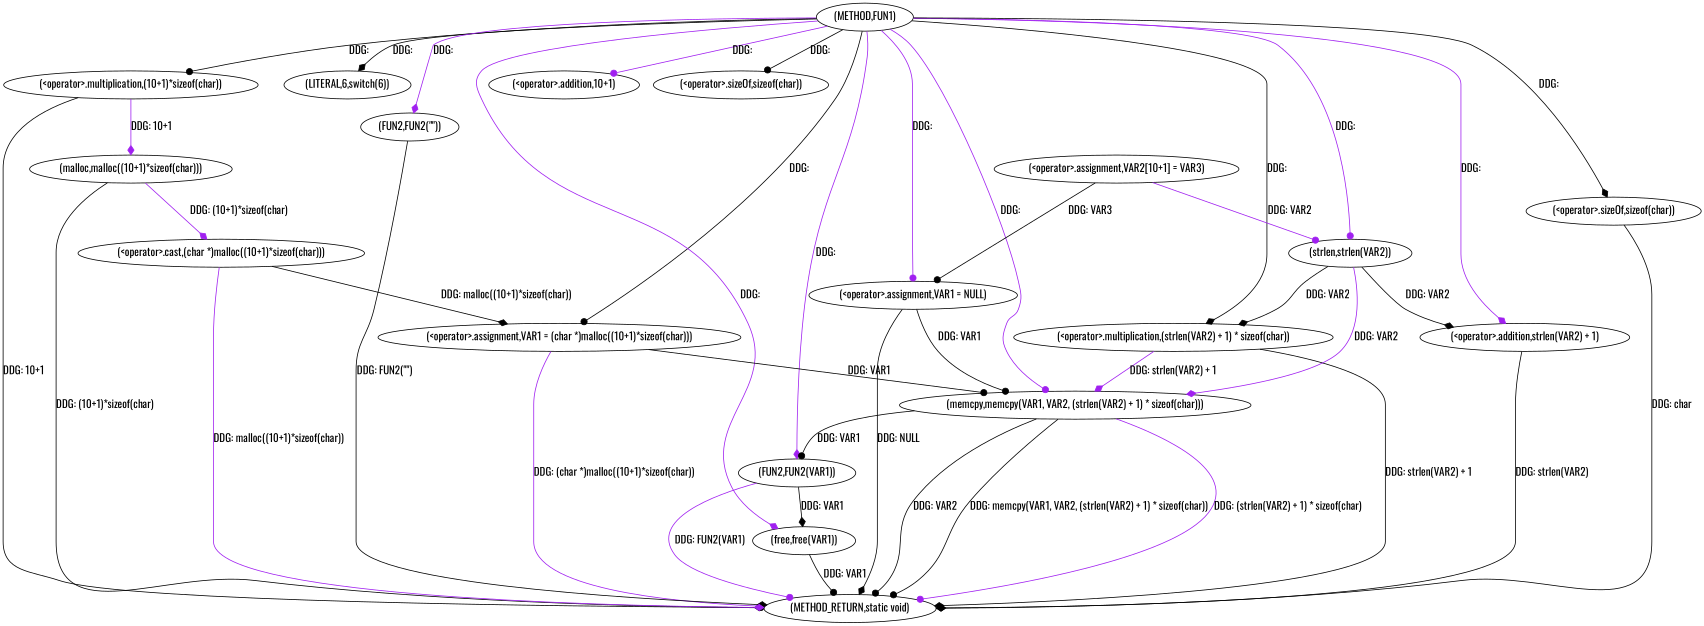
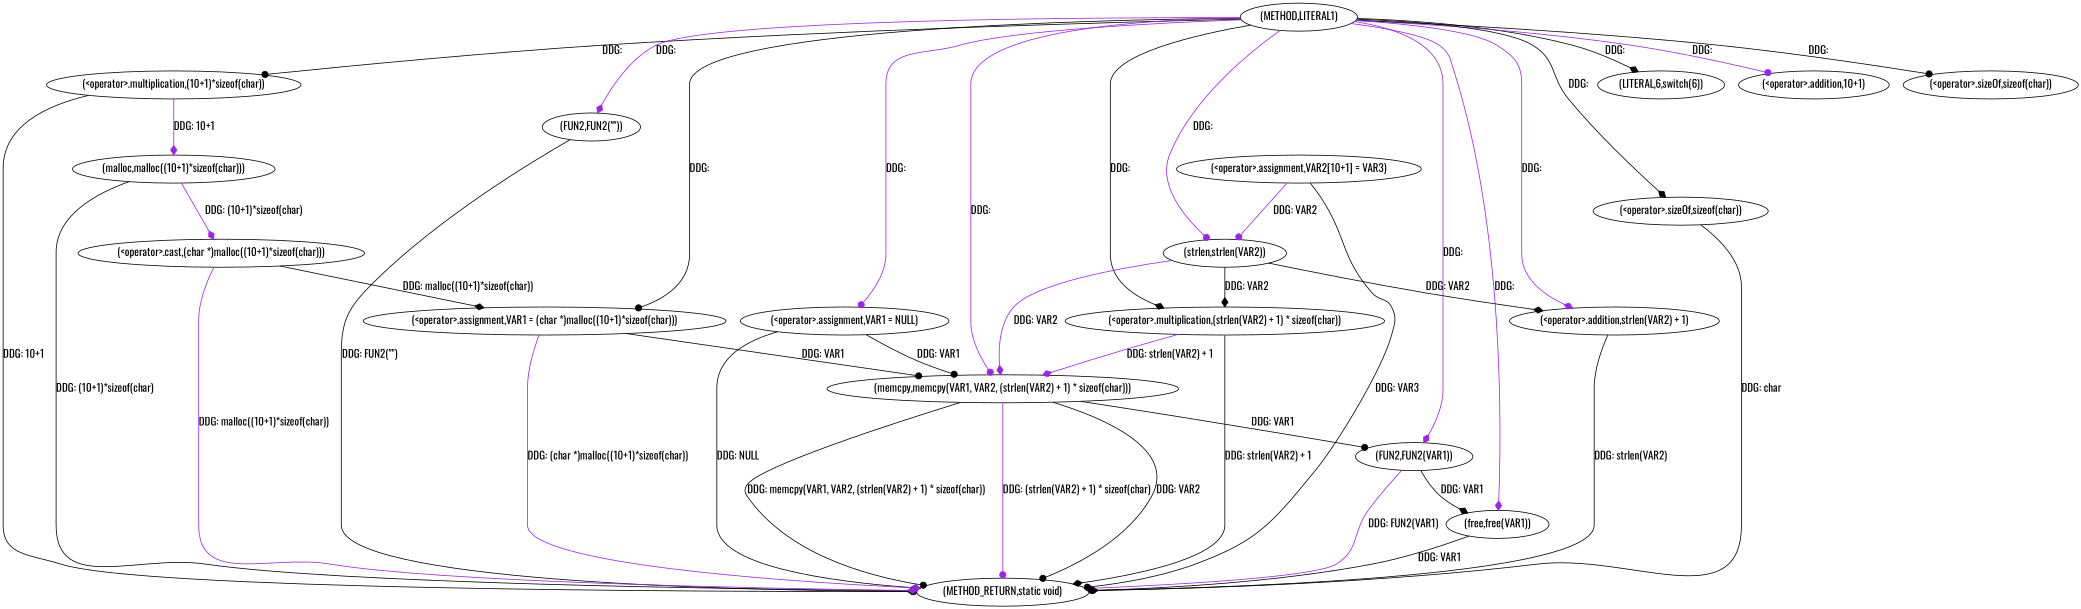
  digraph {
    fontname=Oswald
    node [fontname=Oswald]
    edge [arrowhead=diamond color=black fontname=Oswald]
-   n1 [label="(METHOD,FUN1)"]
+   n1 [label="(METHOD,LITERAL1)"]
    n2 [label="(<operator>.assignment,VAR1 = NULL)"]
    n3 [label="(LITERAL,6,switch(6))"]
    n4 [label="(<operator>.assignment,VAR1 = (char *)malloc((10+1)*sizeof(char)))"]
    n5 [label="(<operator>.multiplication,(10+1)*sizeof(char))"]
    n6 [label="(<operator>.addition,10+1)"]
    n7 [label="(<operator>.sizeOf,sizeof(char))"]
    n8 [label="(FUN2,FUN2(\"\"))"]
    n9 [label="(memcpy,memcpy(VAR1, VAR2, (strlen(VAR2) + 1) * sizeof(char)))"]
    n10 [label="(<operator>.multiplication,(strlen(VAR2) + 1) * sizeof(char))"]
    n11 [label="(<operator>.addition,strlen(VAR2) + 1)"]
    n12 [label="(strlen,strlen(VAR2))"]
    n13 [label="(<operator>.sizeOf,sizeof(char))"]
    n14 [label="(FUN2,FUN2(VAR1))"]
    n15 [label="(free,free(VAR1))"]
    n16 [label="(METHOD_RETURN,static void)"]
    n17 [label="(malloc,malloc((10+1)*sizeof(char)))"]
    n18 [label="(<operator>.assignment,VAR2[10+1] = VAR3)"]
    n19 [label="(<operator>.cast,(char *)malloc((10+1)*sizeof(char)))"]
    n1 -> n2 [arrowhead=dot color=purple label="DDG: "]
    n1 -> n3 [label="DDG: "]
    n1 -> n4 [arrowhead=dot label="DDG: "]
    n1 -> n5 [arrowhead=dot label="DDG: "]
    n1 -> n6 [arrowhead=dot color=purple label="DDG: "]
    n1 -> n7 [arrowhead=dot label="DDG: "]
    n1 -> n8 [color=purple label="DDG: "]
    n1 -> n9 [arrowhead=dot color=purple label="DDG: "]
    n1 -> n10 [label="DDG: "]
    n1 -> n11 [color=purple label="DDG: "]
    n1 -> n12 [arrowhead=dot color=purple label="DDG: "]
    n1 -> n13 [label="DDG: "]
    n1 -> n14 [color=purple label="DDG: "]
    n1 -> n15 [color=purple label="DDG: "]
    n2 -> n9 [arrowhead=dot label="DDG: VAR1"]
    n2 -> n16 [label="DDG: NULL"]
    n4 -> n9 [arrowhead=dot label="DDG: VAR1"]
    n4 -> n16 [color=purple label="DDG: (char *)malloc((10+1)*sizeof(char))"]
    n5 -> n16 [arrowhead=dot label="DDG: 10+1"]
    n5 -> n17 [color=purple label="DDG: 10+1"]
    n8 -> n16 [label="DDG: FUN2(\"\")"]
    n9 -> n14 [arrowhead=dot label="DDG: VAR1"]
    n9 -> n16 [arrowhead=dot label="DDG: memcpy(VAR1, VAR2, (strlen(VAR2) + 1) * sizeof(char))"]
    n9 -> n16 [arrowhead=dot color=purple label="DDG: (strlen(VAR2) + 1) * sizeof(char)"]
    n9 -> n16 [arrowhead=dot label="DDG: VAR2"]
    n10 -> n9 [color=purple label="DDG: strlen(VAR2) + 1"]
    n10 -> n16 [label="DDG: strlen(VAR2) + 1"]
    n11 -> n16 [label="DDG: strlen(VAR2)"]
    n12 -> n9 [color=purple label="DDG: VAR2"]
    n12 -> n10 [label="DDG: VAR2"]
    n12 -> n11 [label="DDG: VAR2"]
    n13 -> n16 [label="DDG: char"]
    n14 -> n15 [label="DDG: VAR1"]
    n14 -> n16 [arrowhead=dot color=purple label="DDG: FUN2(VAR1)"]
    n15 -> n16 [arrowhead=dot label="DDG: VAR1"]
    n17 -> n16 [label="DDG: (10+1)*sizeof(char)"]
    n17 -> n19 [color=purple label="DDG: (10+1)*sizeof(char)"]
    n18 -> n12 [arrowhead=dot color=purple label="DDG: VAR2"]
-   n18 -> n2 [arrowhead=dot label="DDG: VAR3"]
+   n18 -> n16 [arrowhead=dot label="DDG: VAR3"]
    n19 -> n4 [label="DDG: malloc((10+1)*sizeof(char))"]
    n19 -> n16 [color=purple label="DDG: malloc((10+1)*sizeof(char))"]
  }
